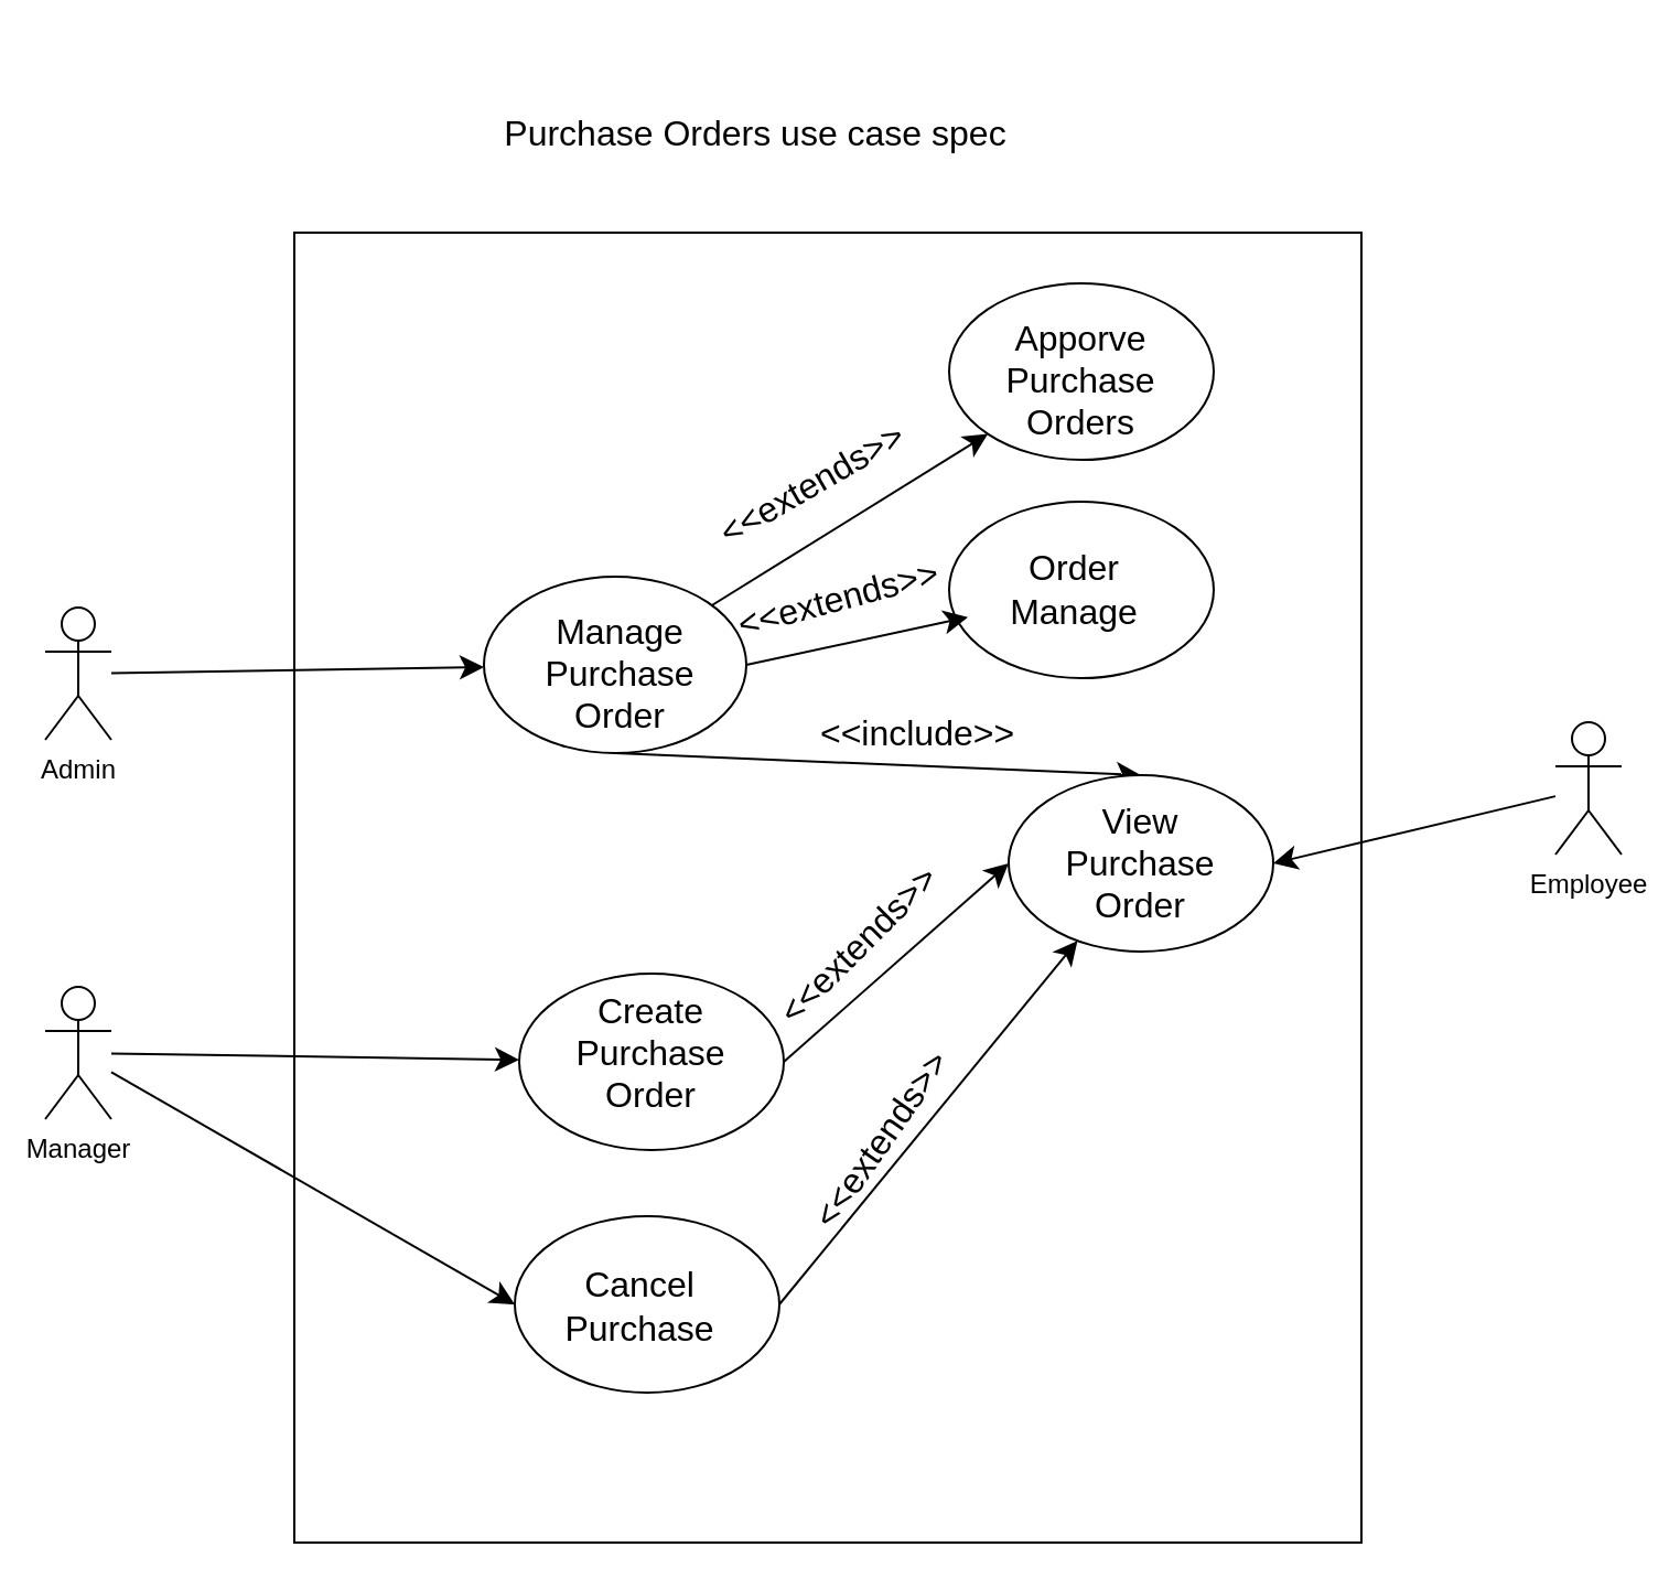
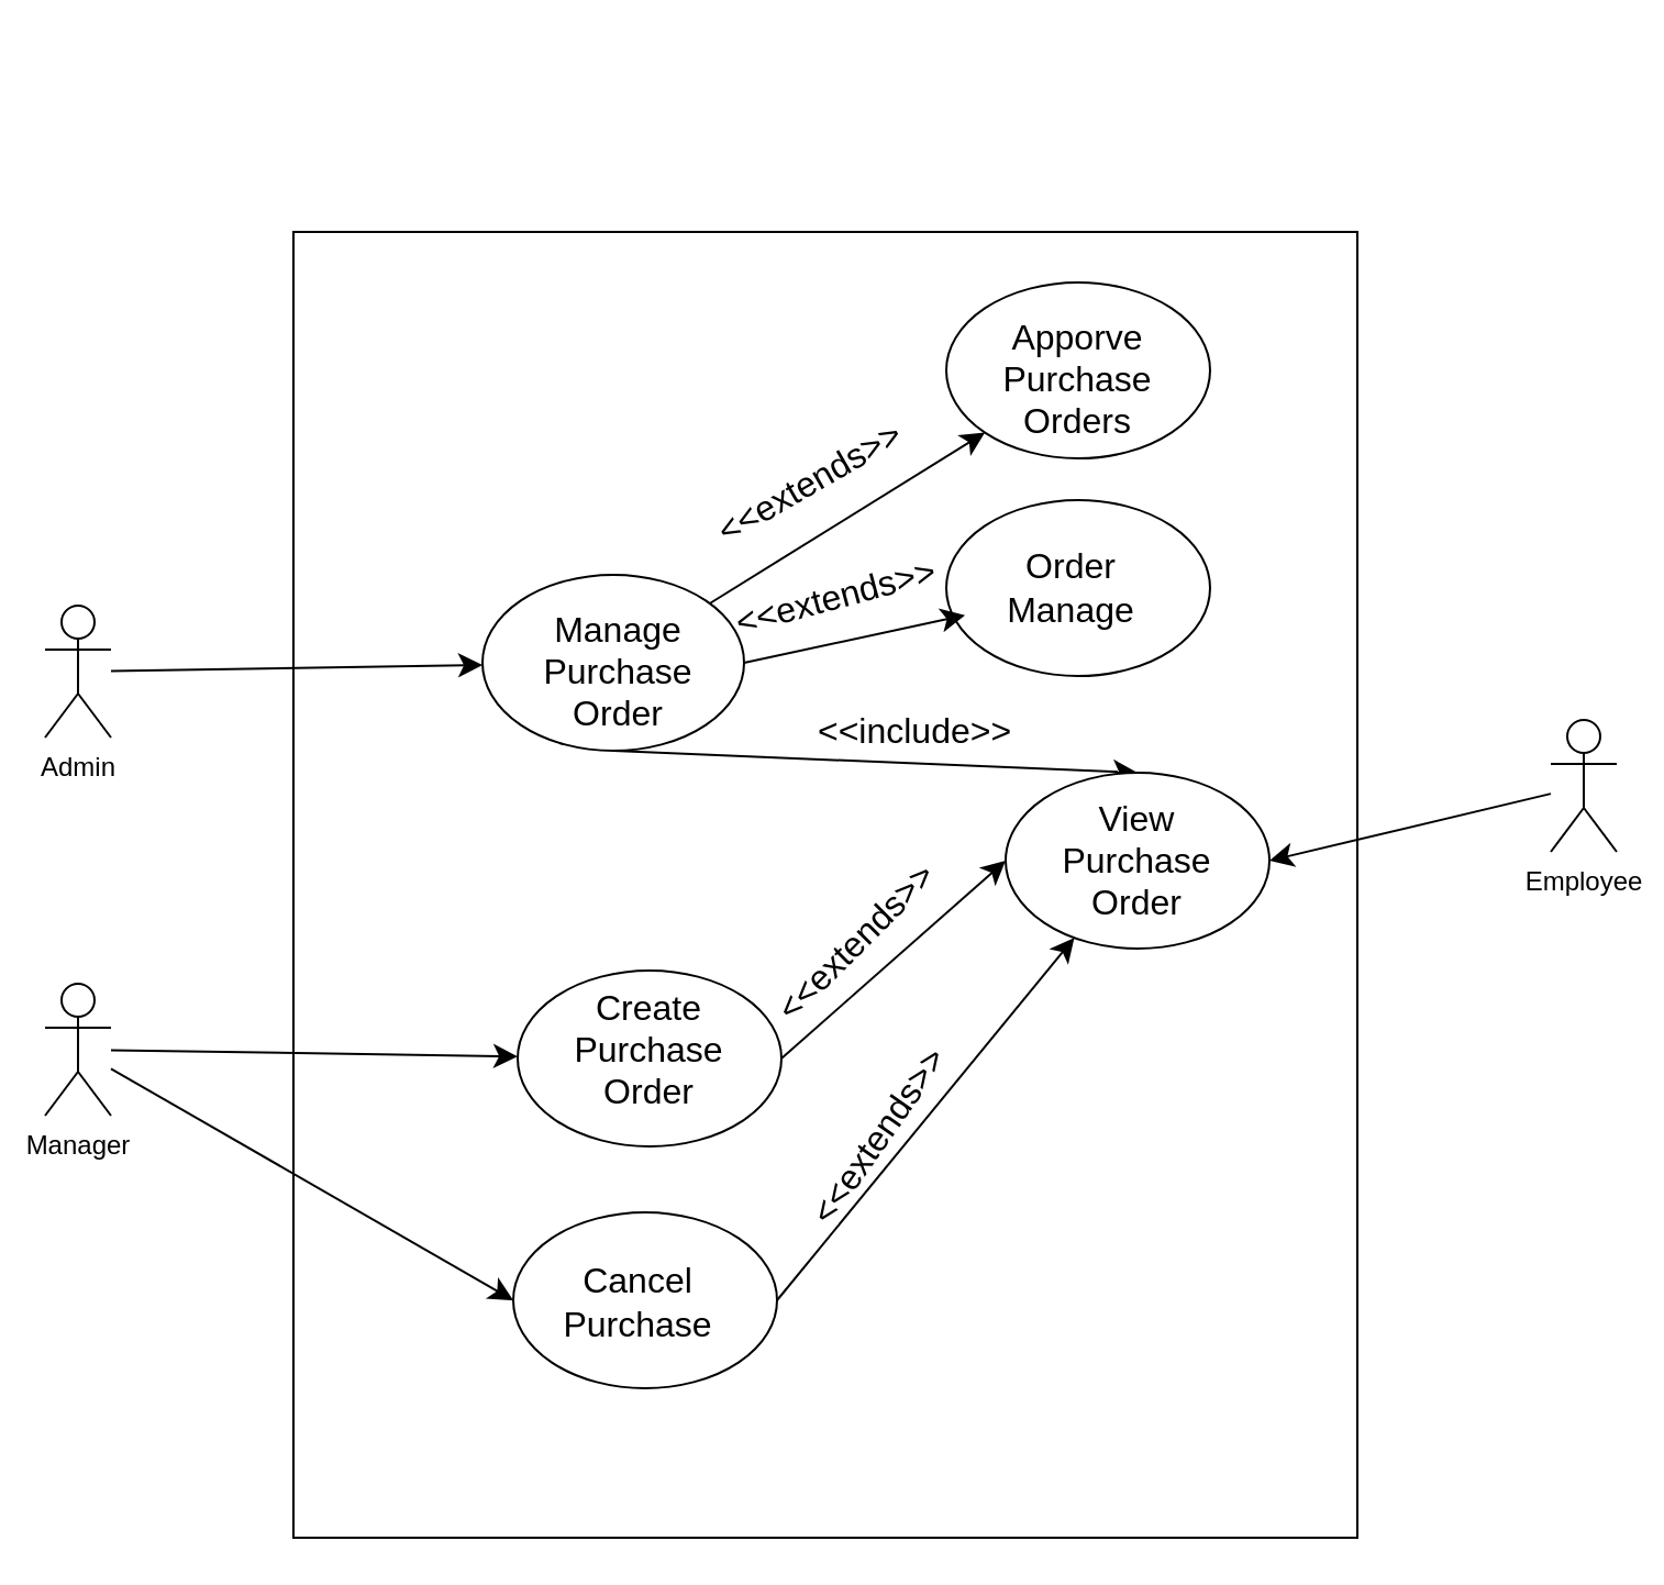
  <mxCell id="0" />
  <mxCell id="1" parent="0" />
  <mxCell id="2" value="" style="rounded=0;whiteSpace=wrap;html=1;" vertex="1" parent="1"><mxGeometry x="133" y="105" width="484" height="594" as="geometry" /></mxCell>
  <mxCell id="3" value="" style="ellipse;whiteSpace=wrap;html=1;" vertex="1" parent="1"><mxGeometry x="430" y="227" width="120" height="80" as="geometry" /></mxCell>
  <mxCell id="4" style="edgeStyle=none;curved=1;rounded=0;orthogonalLoop=1;jettySize=auto;html=1;entryX=0;entryY=1;entryDx=0;entryDy=0;fontSize=12;startSize=8;endSize=8;" edge="1" parent="1" source="6" target="16"><mxGeometry relative="1" as="geometry" /></mxCell>
  <mxCell id="5" style="edgeStyle=none;curved=1;rounded=0;orthogonalLoop=1;jettySize=auto;html=1;exitX=0.5;exitY=1;exitDx=0;exitDy=0;entryX=0.5;entryY=0;entryDx=0;entryDy=0;fontSize=12;startSize=8;endSize=8;" edge="1" parent="1" source="6" target="9"><mxGeometry relative="1" as="geometry" /></mxCell>
  <mxCell id="6" value="" style="ellipse;whiteSpace=wrap;html=1;" vertex="1" parent="1"><mxGeometry x="219" y="261" width="119" height="80" as="geometry" /></mxCell>
  <mxCell id="7" style="edgeStyle=none;curved=1;rounded=0;orthogonalLoop=1;jettySize=auto;html=1;exitX=1;exitY=0.5;exitDx=0;exitDy=0;fontSize=12;startSize=8;endSize=8;" edge="1" parent="1" source="8" target="9"><mxGeometry relative="1" as="geometry" /></mxCell>
  <mxCell id="8" value="" style="ellipse;whiteSpace=wrap;html=1;" vertex="1" parent="1"><mxGeometry x="233" y="551" width="120" height="80" as="geometry" /></mxCell>
  <mxCell id="9" value="" style="ellipse;whiteSpace=wrap;html=1;" vertex="1" parent="1"><mxGeometry x="457" y="351" width="120" height="80" as="geometry" /></mxCell>
  <mxCell id="10" value="Manage Purchase Order" style="text;strokeColor=none;fillColor=none;html=1;align=center;verticalAlign=middle;whiteSpace=wrap;rounded=0;fontSize=16;" vertex="1" parent="1"><mxGeometry x="251" y="290" width="60" height="30" as="geometry" /></mxCell>
  <mxCell id="11" value="Order Manage" style="text;strokeColor=none;fillColor=none;html=1;align=center;verticalAlign=middle;whiteSpace=wrap;rounded=0;fontSize=16;" vertex="1" parent="1"><mxGeometry x="457" y="252" width="60" height="30" as="geometry" /></mxCell>
  <mxCell id="12" value="Cancel Purchase" style="text;strokeColor=none;fillColor=none;html=1;align=center;verticalAlign=middle;whiteSpace=wrap;rounded=0;fontSize=16;" vertex="1" parent="1"><mxGeometry x="260" y="578" width="60" height="28" as="geometry" /></mxCell>
  <mxCell id="13" value="View Purchase Order" style="text;strokeColor=none;fillColor=none;html=1;align=center;verticalAlign=middle;whiteSpace=wrap;rounded=0;fontSize=16;" vertex="1" parent="1"><mxGeometry x="487" y="376" width="60" height="30" as="geometry" /></mxCell>
  <mxCell id="14" style="edgeStyle=none;curved=1;rounded=0;orthogonalLoop=1;jettySize=auto;html=1;exitX=1;exitY=0.5;exitDx=0;exitDy=0;entryX=0;entryY=0.5;entryDx=0;entryDy=0;fontSize=12;startSize=8;endSize=8;" edge="1" parent="1" source="15" target="9"><mxGeometry relative="1" as="geometry" /></mxCell>
  <mxCell id="15" value="" style="ellipse;whiteSpace=wrap;html=1;" vertex="1" parent="1"><mxGeometry x="235" y="441" width="120" height="80" as="geometry" /></mxCell>
  <mxCell id="16" value="" style="ellipse;whiteSpace=wrap;html=1;" vertex="1" parent="1"><mxGeometry x="430" y="128" width="120" height="80" as="geometry" /></mxCell>
  <mxCell id="17" style="edgeStyle=none;curved=1;rounded=0;orthogonalLoop=1;jettySize=auto;html=1;fontSize=12;startSize=8;endSize=8;" edge="1" parent="1" source="18" target="6"><mxGeometry relative="1" as="geometry" /></mxCell>
  <mxCell id="18" value="Admin" style="shape=umlActor;verticalLabelPosition=bottom;verticalAlign=top;html=1;outlineConnect=0;" vertex="1" parent="1"><mxGeometry x="20" y="275" width="30" height="60" as="geometry" /></mxCell>
  <mxCell id="19" style="edgeStyle=none;curved=1;rounded=0;orthogonalLoop=1;jettySize=auto;html=1;fontSize=12;startSize=8;endSize=8;" edge="1" parent="1" source="21" target="15"><mxGeometry relative="1" as="geometry" /></mxCell>
  <mxCell id="20" style="edgeStyle=none;curved=1;rounded=0;orthogonalLoop=1;jettySize=auto;html=1;entryX=0;entryY=0.5;entryDx=0;entryDy=0;fontSize=12;startSize=8;endSize=8;" edge="1" parent="1" source="21" target="8"><mxGeometry relative="1" as="geometry" /></mxCell>
  <mxCell id="21" value="Manager" style="shape=umlActor;verticalLabelPosition=bottom;verticalAlign=top;html=1;outlineConnect=0;" vertex="1" parent="1"><mxGeometry x="20" y="447" width="30" height="60" as="geometry" /></mxCell>
  <mxCell id="22" value="Create Purchase Order" style="text;html=1;align=center;verticalAlign=middle;whiteSpace=wrap;rounded=0;fontSize=16;" vertex="1" parent="1"><mxGeometry x="265" y="462" width="60" height="30" as="geometry" /></mxCell>
  <mxCell id="23" style="edgeStyle=none;curved=1;rounded=0;orthogonalLoop=1;jettySize=auto;html=1;entryX=1;entryY=0.5;entryDx=0;entryDy=0;fontSize=12;startSize=8;endSize=8;" edge="1" parent="1" source="24" target="9"><mxGeometry relative="1" as="geometry" /></mxCell>
  <mxCell id="24" value="Employee" style="shape=umlActor;verticalLabelPosition=bottom;verticalAlign=top;html=1;outlineConnect=0;" vertex="1" parent="1"><mxGeometry x="705" y="327" width="30" height="60" as="geometry" /></mxCell>
  <mxCell id="25" value="Apporve Purchase Orders" style="text;strokeColor=none;fillColor=none;html=1;align=center;verticalAlign=middle;whiteSpace=wrap;rounded=0;fontSize=16;" vertex="1" parent="1"><mxGeometry x="460" y="157" width="60" height="30" as="geometry" /></mxCell>
  <mxCell id="26" value="&amp;lt;&amp;lt;extends&amp;gt;&amp;gt;" style="text;html=1;align=center;verticalAlign=middle;whiteSpace=wrap;rounded=0;fontSize=16;rotation=-15;" vertex="1" parent="1"><mxGeometry x="350" y="256" width="60" height="30" as="geometry" /></mxCell>
  <mxCell id="27" value="&amp;lt;&amp;lt;extends&amp;gt;&amp;gt;" style="text;html=1;align=center;verticalAlign=middle;whiteSpace=wrap;rounded=0;fontSize=16;rotation=-55;" vertex="1" parent="1"><mxGeometry x="370.21" y="501.41" width="59" height="30" as="geometry" /></mxCell>
  <mxCell id="28" value="&amp;lt;&amp;lt;extends&amp;gt;&amp;gt;" style="text;html=1;align=center;verticalAlign=middle;whiteSpace=wrap;rounded=0;fontSize=16;rotation=-45;" vertex="1" parent="1"><mxGeometry x="359" y="413" width="60" height="30" as="geometry" /></mxCell>
  <mxCell id="29" style="edgeStyle=none;curved=1;rounded=0;orthogonalLoop=1;jettySize=auto;html=1;exitX=1;exitY=0.5;exitDx=0;exitDy=0;entryX=0.071;entryY=0.654;entryDx=0;entryDy=0;entryPerimeter=0;fontSize=12;startSize=8;endSize=8;" edge="1" parent="1" source="6" target="3"><mxGeometry relative="1" as="geometry" /></mxCell>
  <mxCell id="30" value="&amp;lt;&amp;lt;extends&amp;gt;&amp;gt;" style="text;html=1;align=center;verticalAlign=middle;whiteSpace=wrap;rounded=0;fontSize=16;rotation=-30;" vertex="1" parent="1"><mxGeometry x="338" y="204" width="60" height="30" as="geometry" /></mxCell>
  <mxCell id="31" value="&amp;lt;&amp;lt;include&amp;gt;&amp;gt;" style="text;html=1;align=center;verticalAlign=middle;whiteSpace=wrap;rounded=0;fontSize=16;rotation=0;" vertex="1" parent="1"><mxGeometry x="386" y="317" width="60" height="30" as="geometry" /></mxCell>
- <mxCell id="32" value="Purchase Orders use case spec" style="text;html=1;align=center;verticalAlign=middle;whiteSpace=wrap;rounded=0;fontSize=16;" vertex="1" parent="1"><mxGeometry x="214" y="20" width="257" height="79" as="geometry" /></mxCell>
